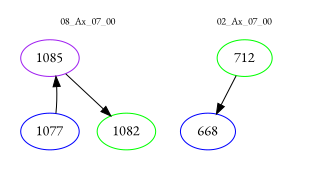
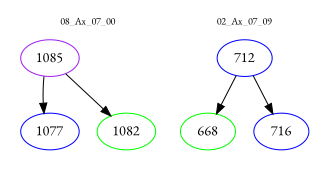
  digraph {
    fontname="EB Garamond"
    node [color=blue fontname="EB Garamond"]
    edge [color=black fontname="EB Garamond"]
    n1 [color=purple label=1085]
    n2 [label=1077]
    n3 [color=green label=1082]
-   n4 [color=green label=712]
-   n5 [label=668]
+   n4 [label=712]
+   n5 [color=green label=668]
+   n6 [label=716]
    subgraph cluster_1 {
      color=white
      fontsize=10
      label="08_Ax_07_00"
      n1
      n2
      n3
    }
    subgraph cluster_2 {
      color=white
      fontsize=10
-     label="02_Ax_07_00"
+     label="02_Ax_07_09"
      n4
      n5
+     n6
    }
-   n2 -> n1
+   n1 -> n2
    n1 -> n3
    n4 -> n5
+   n4 -> n6
  }
